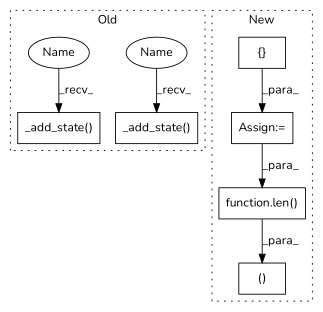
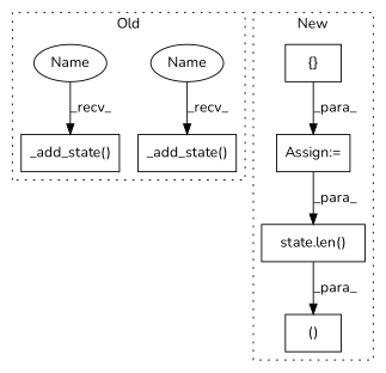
  digraph {
    fontname=Nunito
    node [a=75 l="29,109" shape=box fontname=Nunito]
    edge [fontname=Nunito]
    n1 [label="_add_state()" s="2753,2864"]
    n2 [label="_add_state()" s="2982,3083"]
    n3 [a=87 l=4 label=Name s=2982 shape=ellipse]
    n4 [a=87 l=4 label=Name s=2753 shape=ellipse]
    n5 [a=54 l=15 label="()" s=3256]
    n6 [a=59 l="14,0" label="{}" s="3032,3153"]
    n7 [a=68 l=3 label="Assign:=" s=3029]
-   n8 [l="4,1" label="function.len()" s="3240,3255"]
+   n8 [l="4,1" label="state.len()" s="3240,3255"]
    subgraph cluster_1 {
      label=Old
      style=dotted
      n1
      n2
      n3
      n4
    }
    subgraph cluster_2 {
      label=New
      style=dotted
      n5
      n6
      n7
      n8
    }
    n3 -> n2 [label=_recv_]
    n4 -> n1 [label=_recv_]
    n6 -> n7 [label=_para_]
    n7 -> n8 [label=_para_]
    n8 -> n5 [label=_para_]
  }
